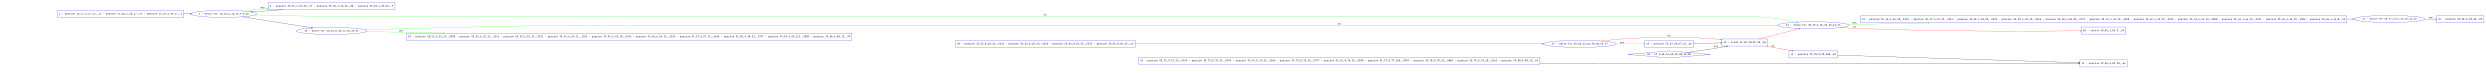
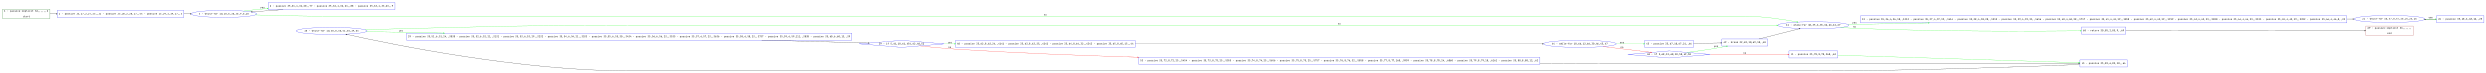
  digraph {
    bgcolor=white
    compound=true
    fillcolor="#FFFFCC"
    fontname="JetBrains Mono"
    fontsize=12
    pack=true
    packmode=clust
    rankdir=LR
    style="rounded,filled"
    node [color="#0000ff" compound=true fillcolor="#ffffff" fixedsize=false fontname="JetBrains Mono" fontsize=12 node_initialized=no shape=box style=filled]
    edge [arrowhead=normal arrowsize=0.5 arrowtail=none color="#000000" compound=true dir=forward fontcolor=black fontname="JetBrains Mono" fontsize=12]
    n1 [label="2 - passive 35,27,2,27,25,,33 - passive 35,28,2,28,17,,44 - passive 35,29,2,29,17,,5"]
    n2 [label="5 - while-for 10,30,6,30,36,9,6,10" shape=oval]
    n3 [label="6 - passive 35,31,4,31,20,,77 - passive 35,32,4,32,21,,88 - passive 35,33,4,33,23,,9"]
    n4 [label="11 - while-for 10,35,6,35,36,66,12,67" shape=oval]
+   n5 [color="#006400" label="1 - passive-implicit 36,,,,,,2\n\nstart"]
    n6 [label="12 - passive 35,36,4,36,18,,1313 - passive 35,37,4,37,19,,1414 - passive 35,38,4,38,28,,1515 - passive 35,39,4,39,21,,1616 - passive 35,40,4,40,28,,1717 - passive 35,41,4,41,19,,1818 - passive 35,42,4,42,19,,1919 - passive 35,43,4,43,23,,2020 - passive 35,44,4,44,23,,2121 - passive 35,45,4,45,19,,2222 - passive 35,46,4,46,8,,23"]
    n7 [label="68 - return 30,85,2,85,9,,69"]
    n8 [label="23 - while-for 10,47,8,47,26,25,24,26" shape=oval]
+   n9 [color="#a52a2a" label="69 - passive-implicit 36,,,,,,\n\nend"]
    n10 [label="24 - passive 35,48,6,48,16,,25"]
    n11 [label="28 - while-for 10,50,8,50,41,64,29,65" shape=oval]
    n12 [label="29 - passive 35,51,6,51,24,,3030 - passive 35,52,6,52,21,,3131 - passive 35,53,6,53,29,,3232 - passive 35,54,6,54,21,,3333 - passive 35,55,6,55,30,,3434 - passive 35,56,6,56,23,,3535 - passive 35,57,6,57,23,,3636 - passive 35,58,6,58,23,,3737 - passive 35,59,6,59,111,,3838 - passive 35,60,6,60,13,,39"]
+   n13 [label="39 - if 5,61,10,61,454,62,40,52" shape=diamond]
    n14 [label="40 - passive 35,62,8,62,24,,4141 - passive 35,63,8,63,25,,4242 - passive 35,64,8,64,32,,4343 - passive 35,65,8,65,15,,44"]
    n15 [label="53 - passive 35,72,8,72,25,,5454 - passive 35,73,8,73,25,,5555 - passive 35,74,8,74,25,,5656 - passive 35,75,8,75,25,,5757 - passive 35,76,8,76,32,,5858 - passive 35,77,8,77,160,,5959 - passive 35,78,8,78,24,,6060 - passive 35,79,8,79,18,,6161 - passive 35,80,8,80,12,,62"]
    n16 [label="44 - while-for 10,66,12,66,30,46,45,47" shape=oval]
    n17 [label="63 - passive 35,82,6,82,10,,64"]
    n18 [label="45 - passive 35,67,10,67,21,,46"]
    n19 [label="48 - if 5,68,12,68,18,50,49,50" shape=diamond]
    n20 [label="49 - break 32,69,10,69,10,,65"]
    n21 [label="51 - passive 35,70,8,70,368,,62"]
    n1 -> n2
    n2 -> n3 [color="#00ff00" label=yes]
    n2 -> n4 [color="#00ff00" label=no]
    n3 -> n2
    n4 -> n6 [color="#00ff00" label=yes]
-   n4 -> n7 [color="#ff0000" label=no]
+   n4 -> n7 [color="#00ff00" label=no]
+   n5 -> n1
    n6 -> n8
-   n8 -> n10 [color="#ff0000" label=yes]
+   n7 -> n9
+   n8 -> n10 [color="#00ff00" label=yes]
+   n10 -> n8
    n11 -> n4 [color="#00ff00" label=no]
    n11 -> n12 [color="#00ff00" label=yes]
+   n12 -> n13
+   n13 -> n14 [color="#00ff00" label=yes]
+   n13 -> n15 [color="#ff0000" label=no]
    n14 -> n16
    n15 -> n17
    n16 -> n18 [color="#00ff00" label=yes]
-   n16 -> n20 [color="#ff0000" label=no]
-   n2 -> n11
+   n16 -> n19 [color="#ff0000" label=no]
+   n17 -> n11
    n18 -> n20
-   n19 -> n20 [label=yes]
-   n20 -> n21 [color="#ff0000" label=no]
-   n20 -> n4 [color="#ff0000"]
-   n21 -> n17
+   n19 -> n20 [color="#00ff00" label=yes]
+   n19 -> n21 [color="#ff0000" label=no]
+   n20 -> n4
+   n21 -> n17 [color="#00ff00"]
  }
